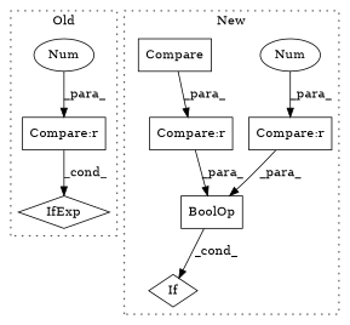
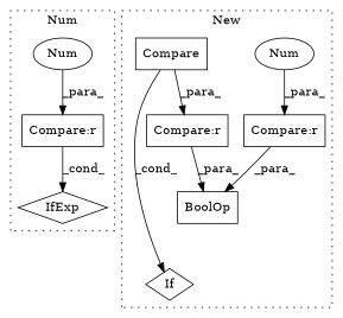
  digraph {
    node [a=40 l=13 s=12635 shape=box]
    n1 [a=51 l="4,6" label=IfExp s="4673,4690" shape=diamond]
    n2 [label="Compare:r" s=4677]
    n3 [a=76 l=1 label=Num s=4689 shape=ellipse]
    n4 [a=72 l=30 label=BoolOp]
    n5 [a=96 l="3,14" label=If s="12632,12665" shape=diamond]
    n6 [label="Compare:r"]
    n7 [a=76 l=1 label=Num s=12647 shape=ellipse]
    n8 [l=12 label="Compare:r" s=12653]
    n9 [a=63 l="9,0" label=Compare s="12653,0"]
    subgraph cluster_1 {
-     label=Old
+     label=Num
      style=dotted
      n1
      n2
      n3
    }
    subgraph cluster_2 {
      label=New
      style=dotted
      n4
      n5
      n6
      n7
      n8
      n9
    }
    n2 -> n1 [label=_cond_]
    n3 -> n2 [label=_para_]
-   n4 -> n5 [label=_cond_]
+   n9 -> n5 [label=_cond_]
    n6 -> n4 [label=_para_]
    n7 -> n6 [label=_para_]
    n8 -> n4 [label=_para_]
    n9 -> n8 [label=_para_]
  }
